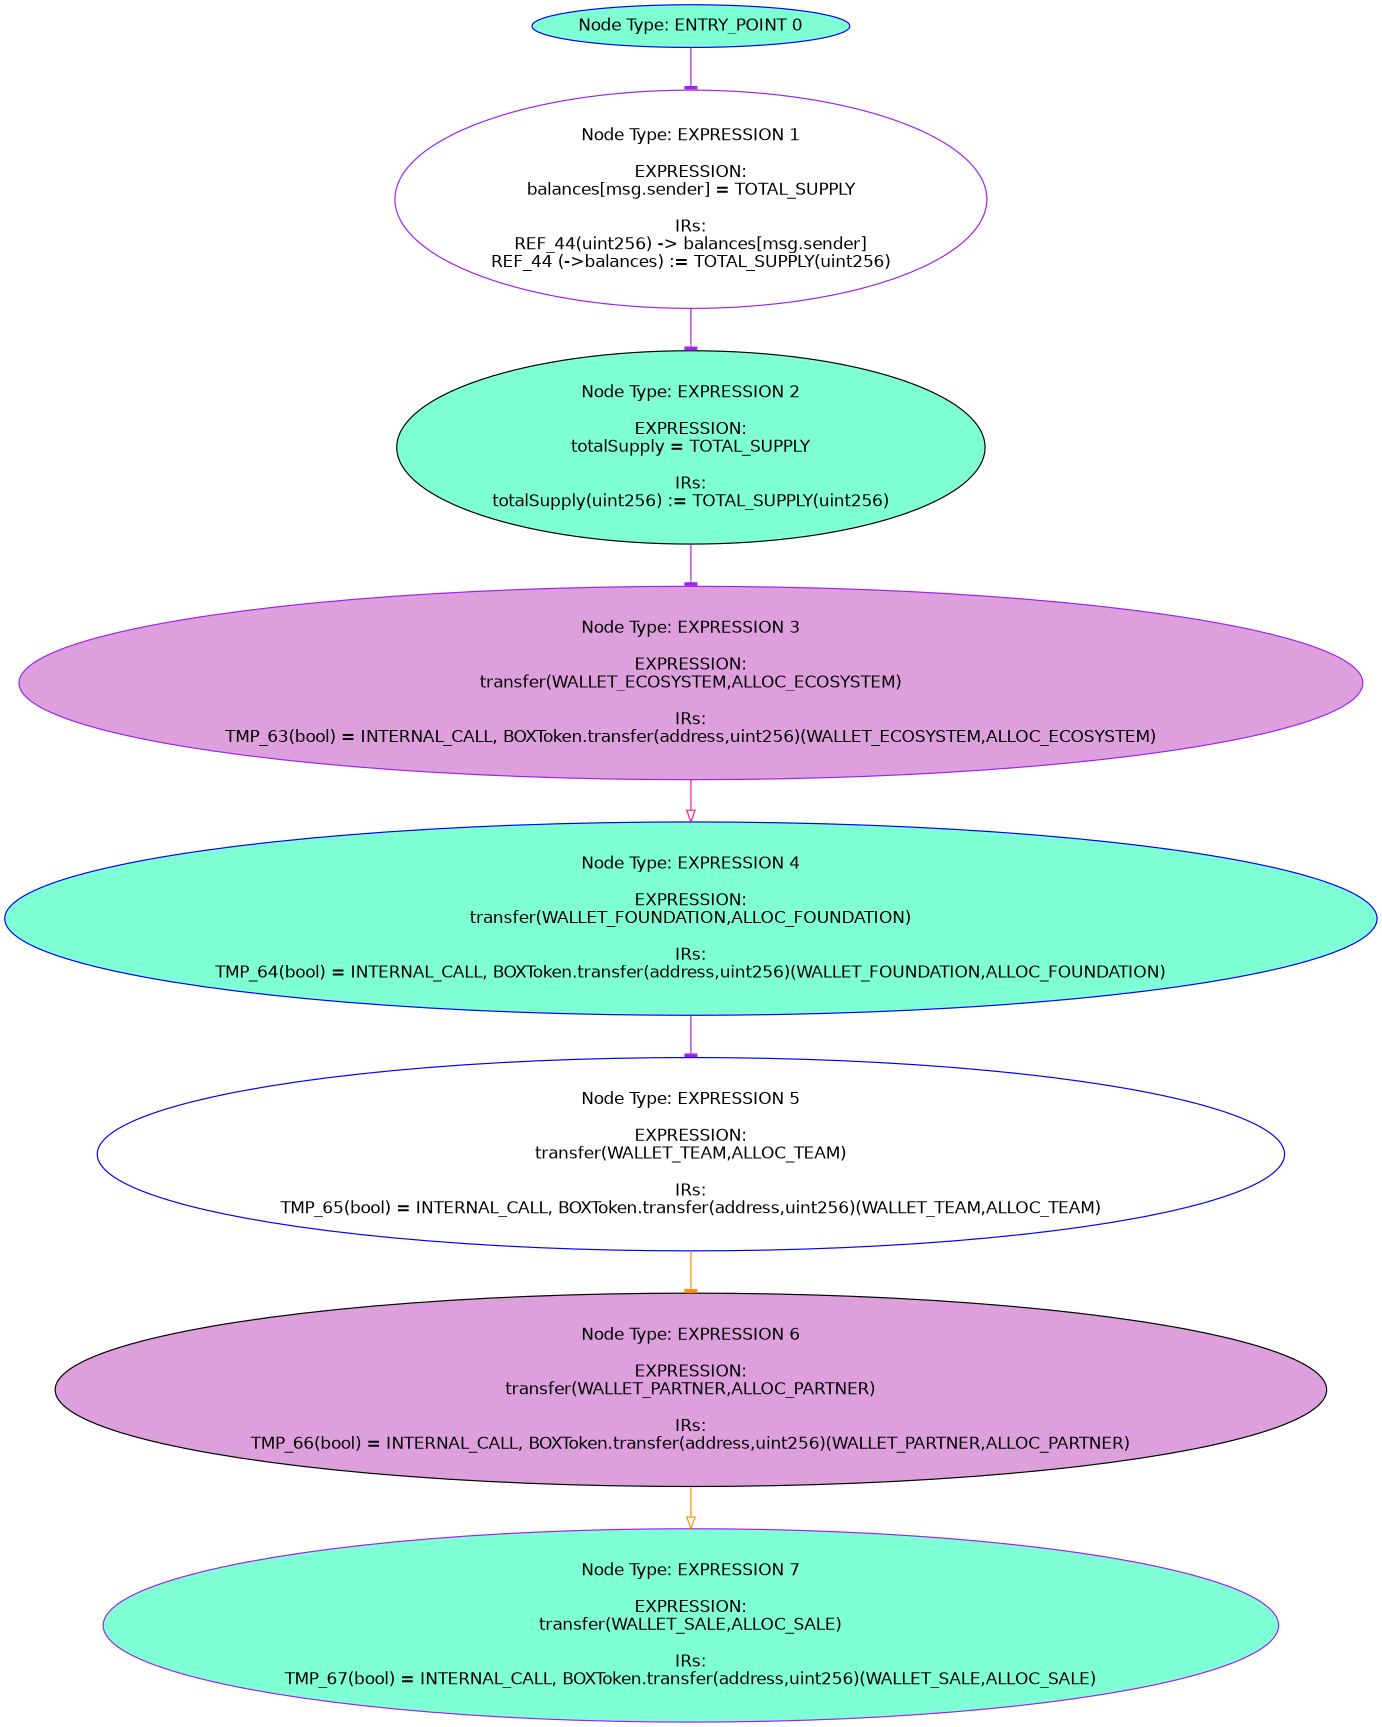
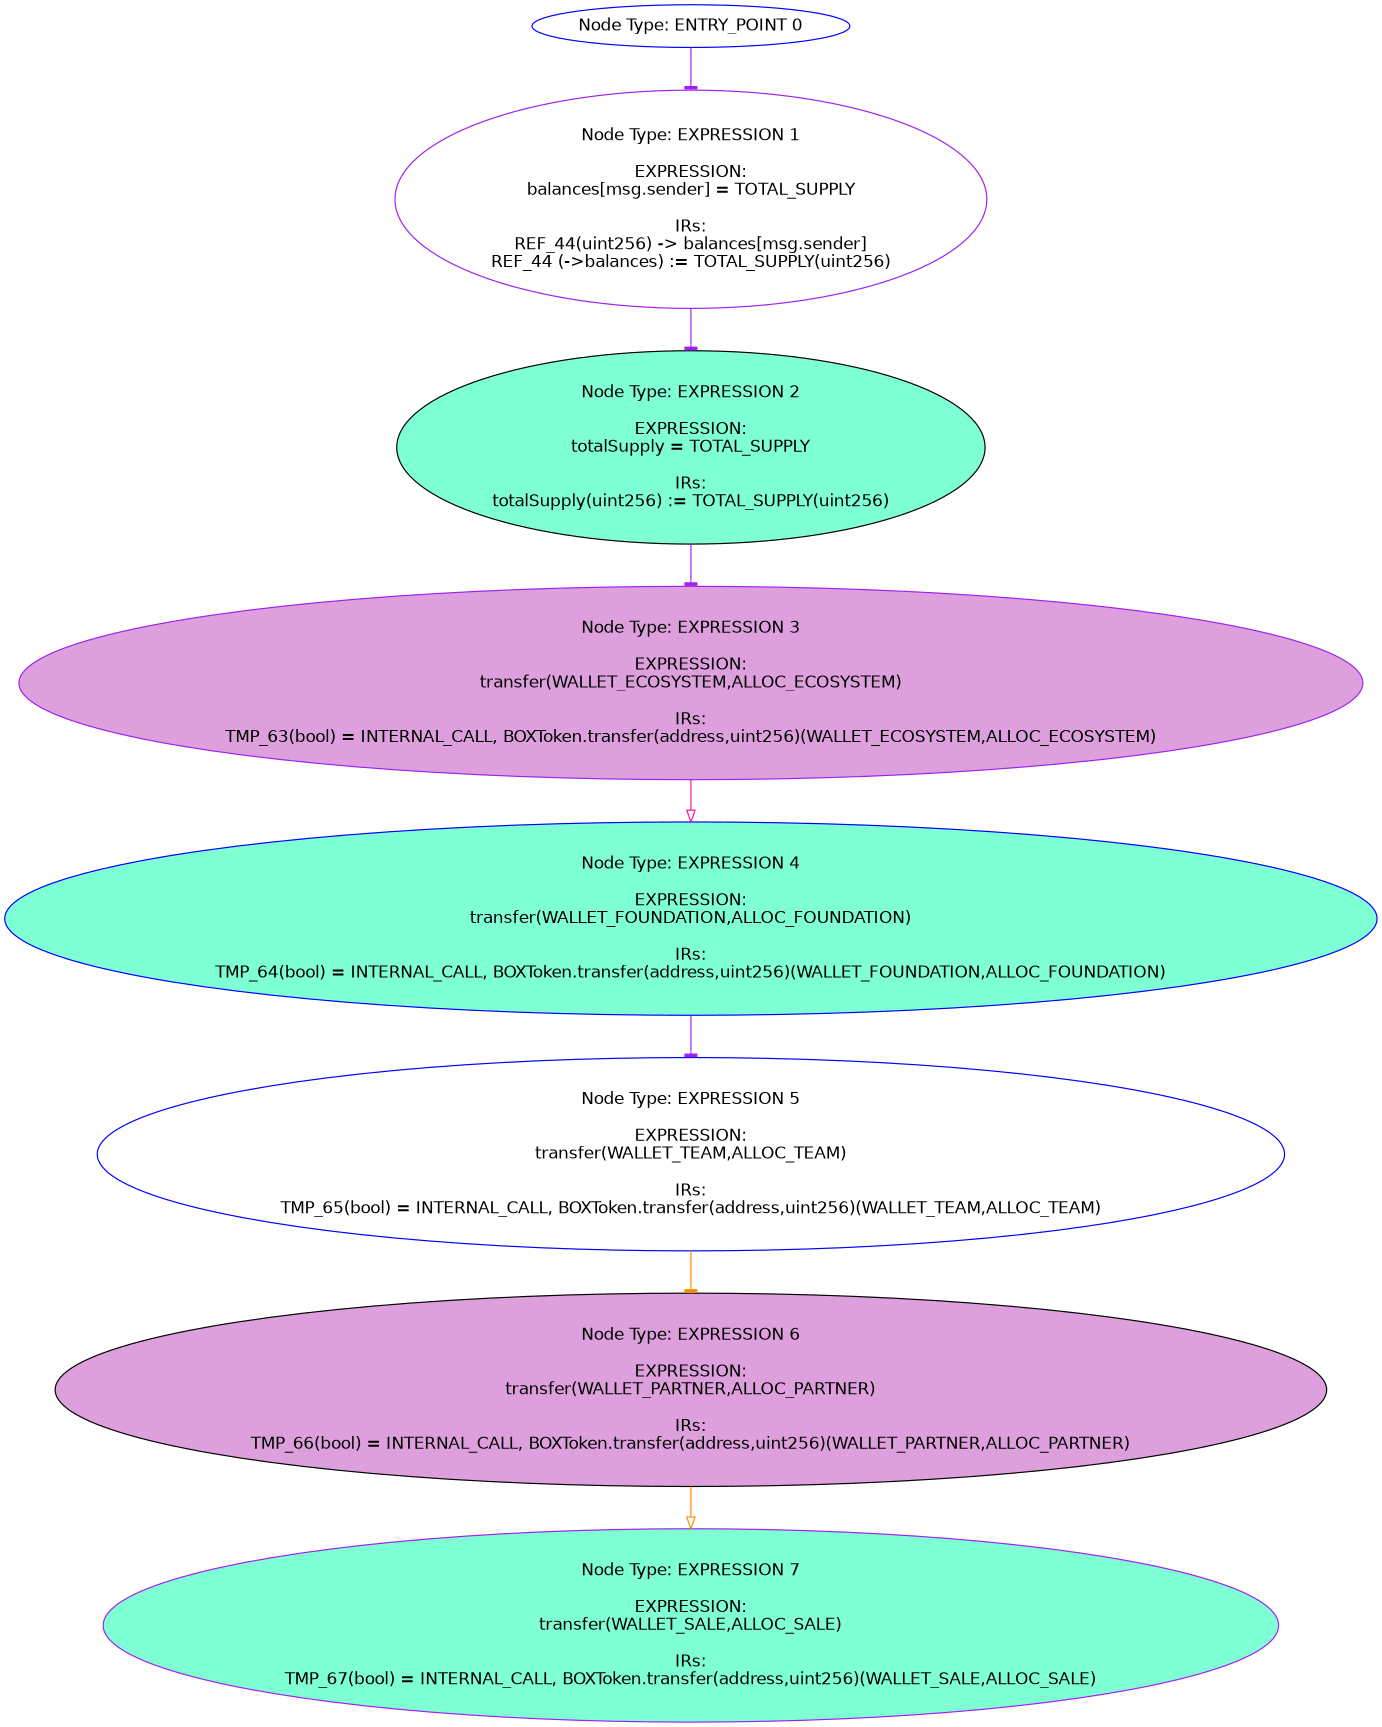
  digraph {
    fontname="DejaVu Sans"
    node [style=filled fillcolor=white color=blue fontname="DejaVu Sans"]
    edge [color=purple arrowhead=tee fontname="DejaVu Sans"]
-   n1 [label="Node Type: ENTRY_POINT 0\n" fillcolor=aquamarine]
+   n1 [label="Node Type: ENTRY_POINT 0\n"]
    n2 [label="Node Type: EXPRESSION 1\n\nEXPRESSION:\nbalances[msg.sender] = TOTAL_SUPPLY\n\nIRs:\nREF_44(uint256) -> balances[msg.sender]\nREF_44 (->balances) := TOTAL_SUPPLY(uint256)" color=purple]
    n3 [label="Node Type: EXPRESSION 2\n\nEXPRESSION:\ntotalSupply = TOTAL_SUPPLY\n\nIRs:\ntotalSupply(uint256) := TOTAL_SUPPLY(uint256)" fillcolor=aquamarine color=black]
    n4 [label="Node Type: EXPRESSION 3\n\nEXPRESSION:\ntransfer(WALLET_ECOSYSTEM,ALLOC_ECOSYSTEM)\n\nIRs:\nTMP_63(bool) = INTERNAL_CALL, BOXToken.transfer(address,uint256)(WALLET_ECOSYSTEM,ALLOC_ECOSYSTEM)" fillcolor=plum color=purple]
    n5 [label="Node Type: EXPRESSION 4\n\nEXPRESSION:\ntransfer(WALLET_FOUNDATION,ALLOC_FOUNDATION)\n\nIRs:\nTMP_64(bool) = INTERNAL_CALL, BOXToken.transfer(address,uint256)(WALLET_FOUNDATION,ALLOC_FOUNDATION)" fillcolor=aquamarine]
    n6 [label="Node Type: EXPRESSION 5\n\nEXPRESSION:\ntransfer(WALLET_TEAM,ALLOC_TEAM)\n\nIRs:\nTMP_65(bool) = INTERNAL_CALL, BOXToken.transfer(address,uint256)(WALLET_TEAM,ALLOC_TEAM)"]
    n7 [label="Node Type: EXPRESSION 6\n\nEXPRESSION:\ntransfer(WALLET_PARTNER,ALLOC_PARTNER)\n\nIRs:\nTMP_66(bool) = INTERNAL_CALL, BOXToken.transfer(address,uint256)(WALLET_PARTNER,ALLOC_PARTNER)" fillcolor=plum color=black]
    n8 [label="Node Type: EXPRESSION 7\n\nEXPRESSION:\ntransfer(WALLET_SALE,ALLOC_SALE)\n\nIRs:\nTMP_67(bool) = INTERNAL_CALL, BOXToken.transfer(address,uint256)(WALLET_SALE,ALLOC_SALE)" fillcolor=aquamarine color=purple]
    n1 -> n2
    n2 -> n3
    n3 -> n4
    n4 -> n5 [color=deeppink arrowhead=onormal]
    n5 -> n6
    n6 -> n7 [color=darkorange]
    n7 -> n8 [color=darkorange arrowhead=onormal]
  }
